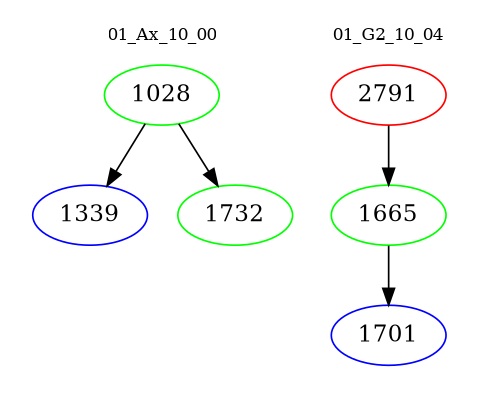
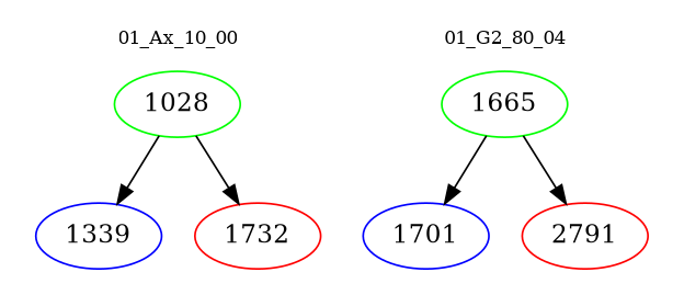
  digraph {
    node [color=green]
    edge [color=black]
    n1 [label=1028]
    n2 [color=blue label=1339]
-   n3 [label=1732]
+   n3 [color=red label=1732]
    n4 [label=1665]
    n5 [color=blue label=1701]
    n6 [color=red label=2791]
    subgraph cluster_1 {
      color=white
      fontsize=10
      label="01_Ax_10_00"
      n1
      n2
      n3
    }
    subgraph cluster_2 {
      color=white
      fontsize=10
-     label="01_G2_10_04"
+     label="01_G2_80_04"
      n4
      n5
      n6
    }
    n1 -> n2
    n1 -> n3
    n4 -> n5
-   n6 -> n4
+   n4 -> n6
  }
